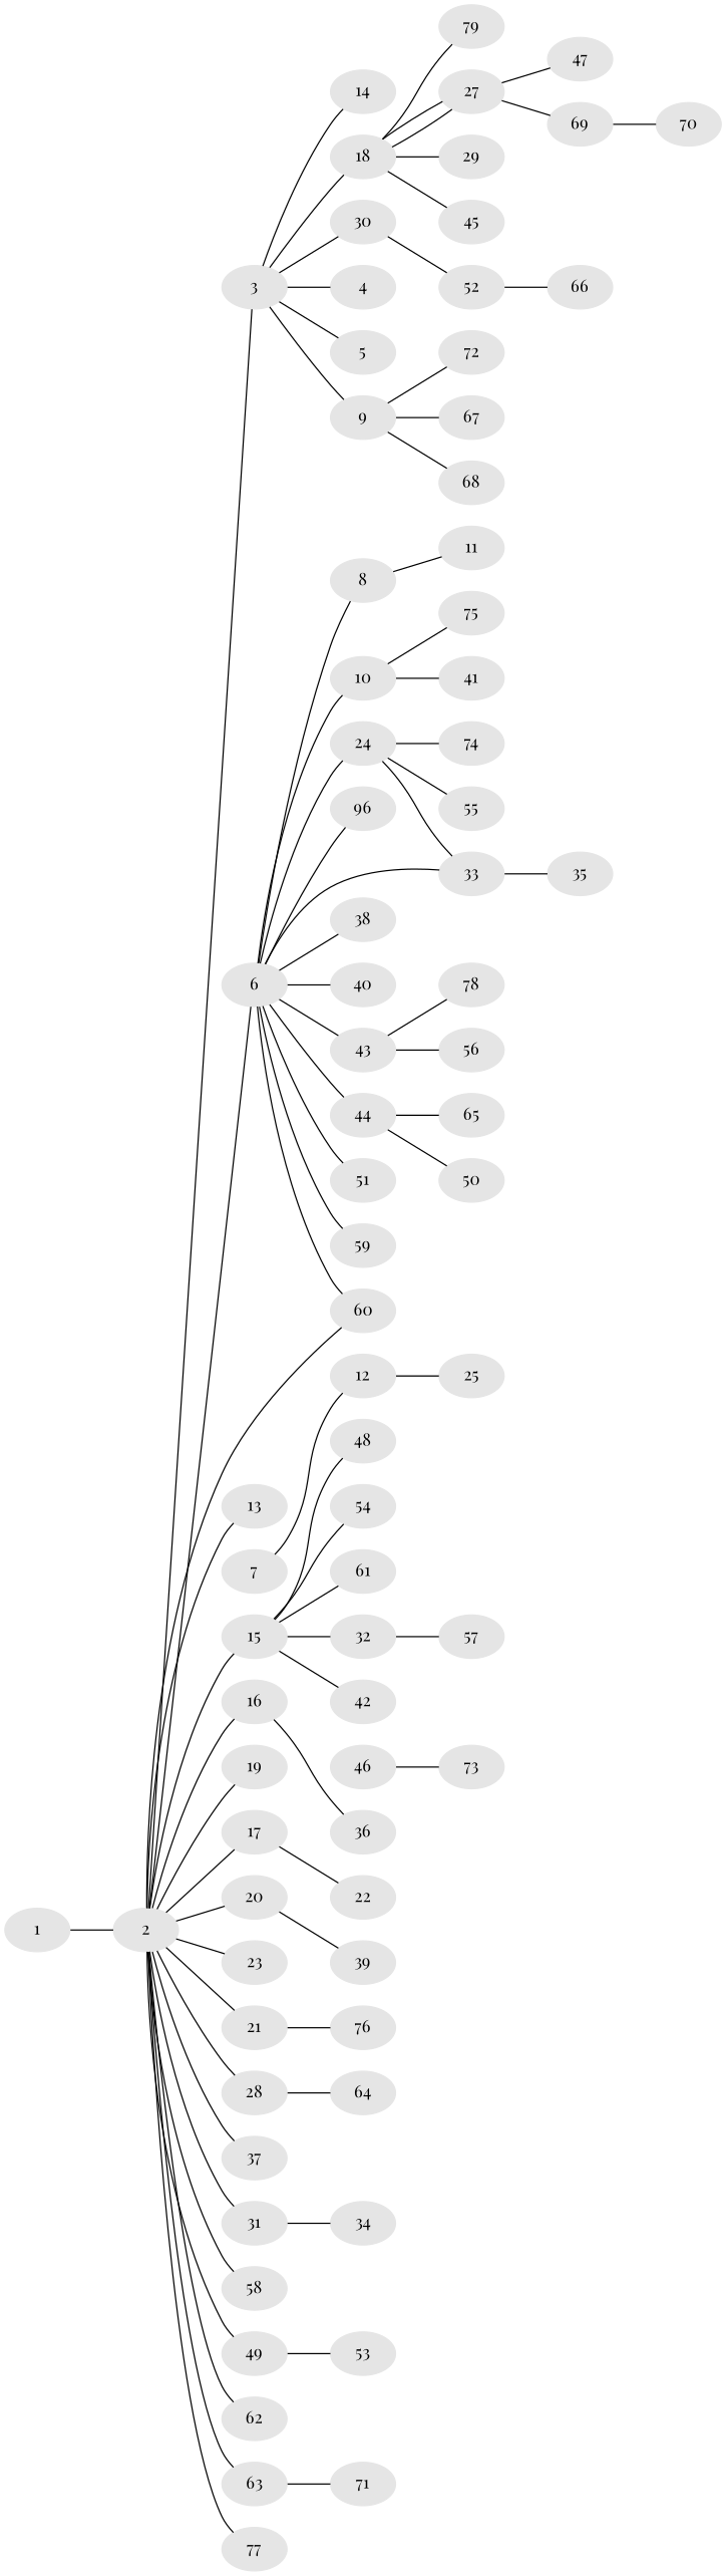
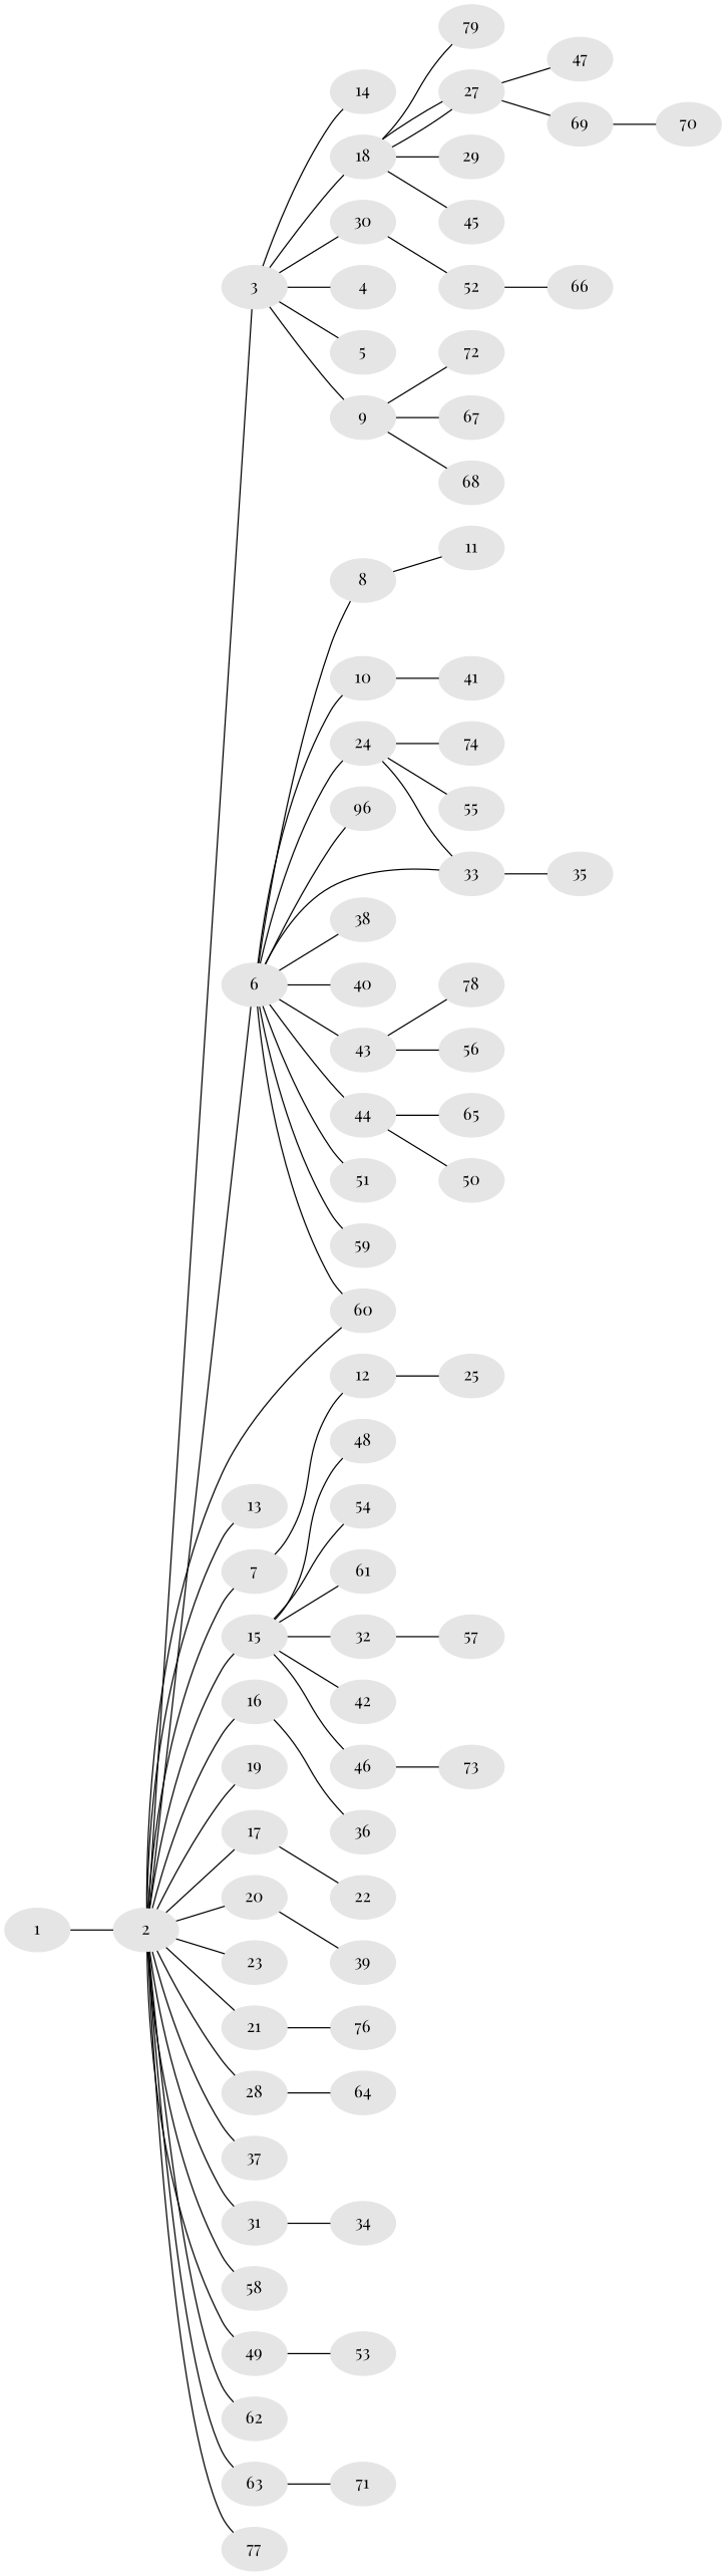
  graph {
    fontname="Playfair Display"
    rankdir=LR
    node [color=gray90 fontname="Playfair Display" style=filled]
    edge [fontname="Playfair Display"]
    1
    2
    3
    6
    7
    13
    15
    16
    17
    19
    20
    21
    23
    28
    31
    37
    49
    58
    60
    62
    63
    77
    4
    5
    9
    14
    18
    30
    8
    10
    24
    n32 [label=96]
    33
    38
    40
    43
    44
    51
    59
    12
    32
    42
    46
    48
    54
    61
    36
    22
    39
    76
    64
    34
    53
    71
    67
    68
    72
    27
    29
    45
    79
    52
    11
    41
-   75
    55
    74
    35
    56
    78
    50
    65
    25
    57
    73
    47
    69
    70
    66
    1 -- 2
    2 -- 3
    2 -- 6
+   2 -- 7
    2 -- 13
    2 -- 15
    2 -- 16
    2 -- 17
    2 -- 19
    2 -- 20
    2 -- 21
    2 -- 23
    2 -- 28
    2 -- 31
    2 -- 37
    2 -- 49
    2 -- 58
    2 -- 60
    2 -- 62
    2 -- 63
    2 -- 77
    3 -- 4
    3 -- 5
    3 -- 9
    3 -- 14
    3 -- 18
    3 -- 30
    6 -- 60
    6 -- 8
    6 -- 10
    6 -- 24
    6 -- n32
    6 -- 33
    6 -- 38
    6 -- 40
    6 -- 43
    6 -- 44
    6 -- 51
    6 -- 59
    7 -- 12
    15 -- 32
    15 -- 42
+   15 -- 46
    15 -- 48
    15 -- 54
    15 -- 61
    16 -- 36
    17 -- 22
    20 -- 39
    21 -- 76
    28 -- 64
    31 -- 34
    49 -- 53
    63 -- 71
    9 -- 67
    9 -- 68
    9 -- 72
    18 -- 27
    18 -- 27
    18 -- 29
    18 -- 45
    18 -- 79
    30 -- 52
    8 -- 11
    10 -- 41
-   10 -- 75
    24 -- 33
    24 -- 55
    24 -- 74
    33 -- 35
    43 -- 56
    43 -- 78
    44 -- 50
    44 -- 65
    12 -- 25
    32 -- 57
    46 -- 73
    27 -- 47
    27 -- 69
    52 -- 66
    69 -- 70
  }
